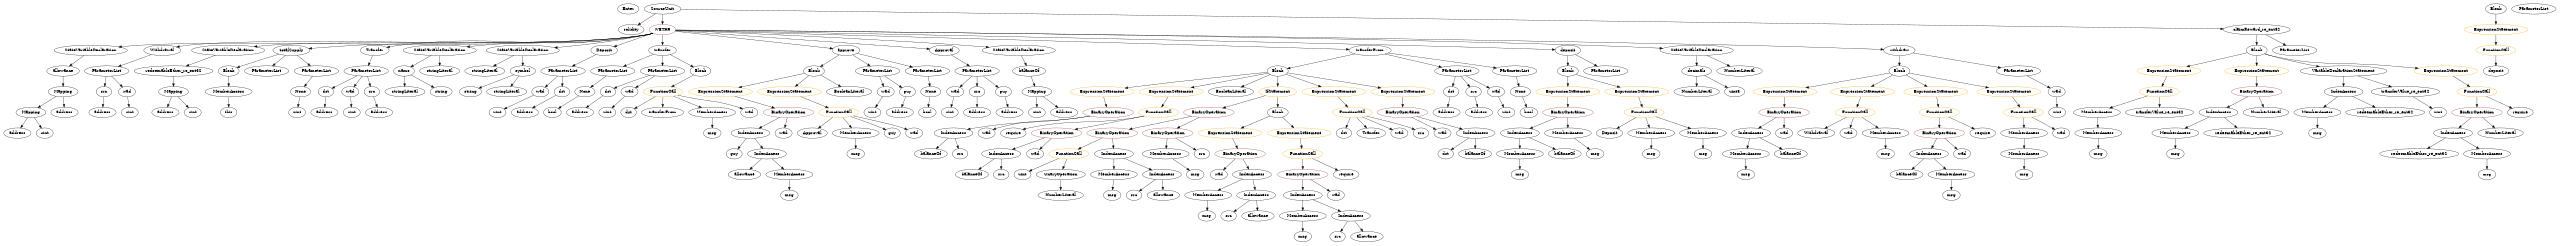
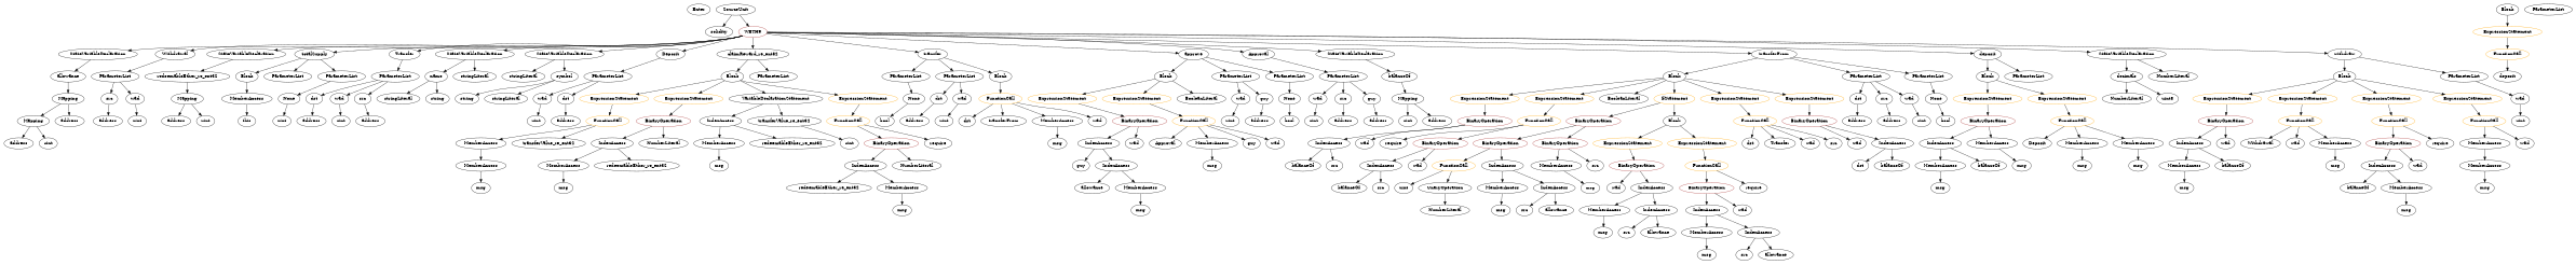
  strict digraph {
    node [color=black]
    Enter [height=0.5 width=0.83628 color=""]
    n2 [height=0.5 label=IndexAccess width=1.6402]
    n3 [height=0.5 label=guy width=0.75]
    n4 [height=0.5 label=IndexAccess width=1.6402]
    n5 [height=0.5 label=allowance width=1.3076]
    n6 [height=0.5 label=MemberAccess width=1.9174]
    n7 [height=0.5 label=msg width=0.75]
    n8 [height=0.5 label=wad width=0.75]
    n9 [height=0.5 label=uint width=0.75]
    n10 [height=0.5 label=msg width=0.75]
    n11 [height=0.5 label=IndexAccess width=1.6402]
    n12 [height=0.5 label=MemberAccess width=1.9174]
    n13 [height=0.5 label=balanceOf width=1.3491]
    n14 [height=0.5 label=msg width=0.75]
    n15 [color=brown height=0.5 label=BinaryOperation width=1.9867]
    n16 [height=0.5 label=IndexAccess width=1.6402]
    n17 [height=0.5 label=wad width=0.75]
    n18 [height=0.5 label=balanceOf width=1.3491]
    n19 [height=0.5 label=src width=0.75]
    n20 [height=0.5 label=StateVariableDeclaration width=2.8184]
    n21 [height=0.5 label=allowance width=1.3076]
    n22 [height=0.5 label=Mapping width=1.2105]
    n23 [height=0.5 label=Mapping width=1.2105]
    n24 [height=0.5 label=address width=1.0996]
    n25 [height=0.5 label=msg width=0.75]
    n26 [height=0.5 label=uint width=0.75]
    n27 [height=0.5 label=Withdrawal width=1.4739]
    n28 [height=0.5 label=ParameterList width=1.7095]
    n29 [height=0.5 label=src width=0.75]
    n30 [height=0.5 label=wad width=0.75]
    n31 [height=0.5 label=address width=1.0996]
    n32 [height=0.5 label=uint width=0.75]
    n33 [height=0.5 label=string width=0.864]
    n34 [height=0.5 label=redeemableEther_re_ent32 width=3.0263]
    n35 [height=0.5 label=Mapping width=1.2105]
    n36 [height=0.5 label=address width=1.0996]
    n37 [height=0.5 label=uint width=0.75]
    n38 [height=0.5 label=msg width=0.75]
    n39 [height=0.5 label=MemberAccess width=1.9174]
    n40 [color=brown height=0.5 label=BinaryOperation width=1.9867]
    n41 [color=orange height=0.5 label=FunctionCall width=1.6125]
    n42 [height=0.5 label=IndexAccess width=1.6402]
    n43 [height=0.5 label=uint width=0.75]
    n44 [height=0.5 label=UnaryOperation width=1.9452]
    n45 [height=0.5 label=IndexAccess width=1.6402]
    n46 [height=0.5 label=NumberLiteral width=1.765]
    n47 [height=0.5 label=src width=0.75]
    n48 [height=0.5 label=allowance width=1.3076]
    n49 [height=0.5 label=IndexAccess width=1.6402]
    n50 [height=0.5 label=MemberAccess width=1.9174]
    n51 [height=0.5 label=IndexAccess width=1.6402]
    n52 [height=0.5 label=msg width=0.75]
    n53 [height=0.5 label=src width=0.75]
    n54 [height=0.5 label=allowance width=1.3076]
    n55 [height=0.5 label=SourceUnit width=1.46]
    n56 [height=0.5 label=solidity width=1.0442]
    n57 [color=brown height=0.5 label=WETH9 width=1.1689]
    n58 [height=0.5 label=StateVariableDeclaration width=2.8184]
    n59 [height=0.5 label=totalSupply width=1.4739]
    n60 [height=0.5 label=Transfer width=1.1689]
    n61 [height=0.5 label=StateVariableDeclaration width=2.8184]
    n62 [height=0.5 label=StateVariableDeclaration width=2.8184]
    n63 [height=0.5 label=Deposit width=1.0996]
    n64 [height=0.5 label=claimReward_re_ent82 width=2.6659]
    n65 [height=0.5 label=transfer width=1.0719]
    n66 [height=0.5 label=approve width=1.1412]
    n67 [height=0.5 label=Approval width=1.266]
    n68 [height=0.5 label=StateVariableDeclaration width=2.8184]
    n69 [height=0.5 label=transferFrom width=1.6402]
    n70 [height=0.5 label=deposit width=1.0581]
    n71 [height=0.5 label=StateVariableDeclaration width=2.8184]
    n72 [height=0.5 label=withdraw width=1.2382]
    n73 [height=0.5 label=Block width=0.90558]
    n74 [height=0.5 label=ParameterList width=1.7095]
    n75 [height=0.5 label=ParameterList width=1.7095]
    n76 [height=0.5 label=ParameterList width=1.7095]
    n77 [height=0.5 label=name width=0.83628]
    n78 [height=0.5 label=stringLiteral width=1.5016]
    n79 [height=0.5 label=stringLiteral width=1.5016]
    n80 [height=0.5 label=symbol width=1.0581]
    n81 [height=0.5 label=ParameterList width=1.7095]
    n82 [height=0.5 label=Block width=0.90558]
    n83 [height=0.5 label=ParameterList width=1.7095]
    n84 [height=0.5 label=ParameterList width=1.7095]
    n85 [height=0.5 label=ParameterList width=1.7095]
    n86 [height=0.5 label=Block width=0.90558]
    n87 [height=0.5 label=Block width=0.90558]
    n88 [height=0.5 label=ParameterList width=1.7095]
    n89 [height=0.5 label=ParameterList width=1.7095]
    n90 [height=0.5 label=ParameterList width=1.7095]
    n91 [height=0.5 label=balanceOf width=1.3491]
    n92 [height=0.5 label=Block width=0.90558]
    n93 [height=0.5 label=ParameterList width=1.7095]
    n94 [height=0.5 label=ParameterList width=1.7095]
    n95 [height=0.5 label=Block width=0.90558]
    n96 [height=0.5 label=ParameterList width=1.7095]
    n97 [height=0.5 label=decimals width=1.1967]
    n98 [height=0.5 label=NumberLiteral width=1.765]
    n99 [height=0.5 label=Block width=0.90558]
    n100 [height=0.5 label=ParameterList width=1.7095]
    n101 [color=brown height=0.5 label=BinaryOperation width=1.9867]
    n102 [height=0.5 label=IndexAccess width=1.6402]
    n103 [height=0.5 label=wad width=0.75]
    n104 [height=0.5 label=balanceOf width=1.3491]
    n105 [height=0.5 label=MemberAccess width=1.9174]
    n106 [height=0.5 label=msg width=0.75]
    n107 [color=orange height=0.5 label=ExpressionStatement width=2.458]
    n108 [color=orange height=0.5 label=FunctionCall width=1.6125]
    n109 [height=0.5 label=MemberAccess width=1.9174]
    n110 [height=0.5 label=transferValue_re_ent32 width=2.6798]
    n111 [height=0.5 label=MemberAccess width=1.9174]
    n112 [color=orange height=0.5 label=ExpressionStatement width=2.458]
    n113 [color=orange height=0.5 label=ExpressionStatement width=2.458]
    n114 [height=0.5 label=BooleanLiteral width=1.7788]
    n115 [color=orange height=0.5 label=IfStatement width=1.4739]
    n116 [color=orange height=0.5 label=ExpressionStatement width=2.458]
    n117 [color=orange height=0.5 label=ExpressionStatement width=2.458]
    n118 [color=orange height=0.5 label=FunctionCall width=1.6125]
    n119 [color=brown height=0.5 label=BinaryOperation width=1.9867]
    n120 [height=0.5 label=Block width=0.90558]
    n121 [color=orange height=0.5 label=FunctionCall width=1.6125]
    n122 [color=brown height=0.5 label=BinaryOperation width=1.9867]
    n123 [height=0.5 label=require width=1.0026]
    n124 [color=brown height=0.5 label=BinaryOperation width=1.9867]
    n125 [color=brown height=0.5 label=BinaryOperation width=1.9867]
    n126 [color=orange height=0.5 label=ExpressionStatement width=2.458]
    n127 [color=orange height=0.5 label=ExpressionStatement width=2.458]
    n128 [height=0.5 label=dst width=0.75]
    n129 [height=0.5 label=Transfer width=1.1689]
    n130 [height=0.5 label=wad width=0.75]
    n131 [height=0.5 label=src width=0.75]
    n132 [height=0.5 label=wad width=0.75]
    n133 [height=0.5 label=IndexAccess width=1.6402]
    n134 [height=0.5 label=Mapping width=1.2105]
    n135 [height=0.5 label=uint width=0.75]
    n136 [height=0.5 label=address width=1.0996]
    n137 [color=orange height=0.5 label=ExpressionStatement width=2.458]
    n138 [color=brown height=0.5 label=BinaryOperation width=1.9867]
    n139 [height=0.5 label=wad width=0.75]
    n140 [height=0.5 label=None width=0.85014]
    n141 [height=0.5 label=uint width=0.75]
    n142 [height=0.5 label=msg width=0.75]
    n143 [color=brown height=0.5 label=BinaryOperation width=1.9867]
    n144 [height=0.5 label=IndexAccess width=1.6402]
    n145 [height=0.5 label=MemberAccess width=1.9174]
    n146 [height=0.5 label=MemberAccess width=1.9174]
    n147 [height=0.5 label=balanceOf width=1.3491]
    n148 [height=0.5 label=msg width=0.75]
    n149 [height=0.5 label=msg width=0.75]
    n150 [height=0.5 label=MemberAccess width=1.9174]
    n151 [height=0.5 label=this width=0.75]
    n152 [height=0.5 label=msg width=0.75]
    n153 [height=0.5 label=address width=1.0996]
    n154 [height=0.5 label=uint width=0.75]
    n155 [height=0.5 label=wad width=0.75]
    n156 [height=0.5 label=msg width=0.75]
    n157 [height=0.5 label=Approval width=1.266]
    n158 [color=orange height=0.5 label=ExpressionStatement width=2.458]
    n159 [color=brown height=0.5 label=BinaryOperation width=1.9867]
    n160 [height=0.5 label=wad width=0.75]
    n161 [height=0.5 label=dst width=0.75]
    n162 [height=0.5 label=address width=1.0996]
    n163 [color=orange height=0.5 label=ExpressionStatement width=2.458]
    n164 [color=orange height=0.5 label=FunctionCall width=1.6125]
    n165 [height=0.5 label=MemberAccess width=1.9174]
    n166 [height=0.5 label=guy width=0.75]
    n167 [height=0.5 label=wad width=0.75]
    n168 [height=0.5 label=msg width=0.75]
    n169 [height=0.5 label=address width=1.0996]
    n170 [height=0.5 label=msg width=0.75]
    n171 [height=0.5 label=None width=0.85014]
    n172 [height=0.5 label=bool width=0.76697]
    n173 [height=0.5 label=wad width=0.75]
    n174 [height=0.5 label=uint width=0.75]
    n175 [color=orange height=0.5 label=FunctionCall width=1.6125]
    n176 [color=brown height=0.5 label=BinaryOperation width=1.9867]
    n177 [height=0.5 label=require width=1.0026]
    n178 [height=0.5 label=wad width=0.75]
    n179 [color=orange height=0.5 label=ExpressionStatement width=2.458]
    n180 [height=0.5 label=dst width=0.75]
    n181 [height=0.5 label=wad width=0.75]
    n182 [height=0.5 label=src width=0.75]
    n183 [height=0.5 label=address width=1.0996]
    n184 [height=0.5 label=redeemableEther_re_ent32 width=3.0263]
    n185 [height=0.5 label=stringLiteral width=1.5016]
    n186 [height=0.5 label=string width=0.864]
    n187 [height=0.5 label=dst width=0.75]
    n188 [height=0.5 label=Deposit width=1.0996]
    n189 [height=0.5 label=MemberAccess width=1.9174]
    n190 [height=0.5 label=msg width=0.75]
    n191 [height=0.5 label=IndexAccess width=1.6402]
    n192 [height=0.5 label=wad width=0.75]
    n193 [height=0.5 label=balanceOf width=1.3491]
    n194 [height=0.5 label=src width=0.75]
    n195 [height=0.5 label=src width=0.75]
    n196 [height=0.5 label=uint width=0.75]
    n197 [height=0.5 label=BooleanLiteral width=1.7788]
    n198 [height=0.5 label=MemberAccess width=1.9174]
    n199 [height=0.5 label=src width=0.75]
    n200 [height=0.5 label=msg width=0.75]
    n201 [color=orange height=0.5 label=FunctionCall width=1.6125]
    n202 [height=0.5 label=dst width=0.75]
    n203 [height=0.5 label=transferFrom width=1.6402]
    n204 [height=0.5 label=MemberAccess width=1.9174]
    n205 [height=0.5 label=wad width=0.75]
    n206 [height=0.5 label=dst width=0.75]
    n207 [height=0.5 label=wad width=0.75]
    n208 [height=0.5 label=address width=1.0996]
    n209 [height=0.5 label=uint width=0.75]
    n210 [height=0.5 label=guy width=0.75]
    n211 [height=0.5 label=address width=1.0996]
    n212 [height=0.5 label=IndexAccess width=1.6402]
    n213 [height=0.5 label=MemberAccess width=1.9174]
    n214 [height=0.5 label=redeemableEther_re_ent32 width=3.0263]
    n215 [height=0.5 label=msg width=0.75]
    n216 [height=0.5 label=wad width=0.75]
    n217 [height=0.5 label=uint width=0.75]
    n218 [height=0.5 label=IndexAccess width=1.6402]
    n219 [height=0.5 label=MemberAccess width=1.9174]
    n220 [height=0.5 label=msg width=0.75]
    n221 [height=0.5 label=Block width=0.90558]
    n222 [color=orange height=0.5 label=ExpressionStatement width=2.458]
    n223 [color=orange height=0.5 label=FunctionCall width=1.6125]
    n224 [height=0.5 label=deposit width=1.0581]
    n225 [height=0.5 label=NumberLiteral width=1.765]
    n226 [height=0.5 label=uint8 width=0.7947]
    n227 [height=0.5 label=address width=1.0996]
    n228 [height=0.5 label=MemberAccess width=1.9174]
    n229 [height=0.5 label=MemberAccess width=1.9174]
    n230 [color=orange height=0.5 label=ExpressionStatement width=2.458]
    n231 [color=orange height=0.5 label=FunctionCall width=1.6125]
    n232 [height=0.5 label=Withdrawal width=1.4739]
    n233 [height=0.5 label=wad width=0.75]
    n234 [height=0.5 label=MemberAccess width=1.9174]
    n235 [color=brown height=0.5 label=BinaryOperation width=1.9867]
    n236 [height=0.5 label=IndexAccess width=1.6402]
    n237 [color=orange height=0.5 label=ExpressionStatement width=2.458]
    n238 [color=brown height=0.5 label=BinaryOperation width=1.9867]
    n239 [height=0.5 label=IndexAccess width=1.6402]
    n240 [height=0.5 label=NumberLiteral width=1.765]
    n241 [height=0.5 label=redeemableEther_re_ent32 width=3.0263]
    n242 [color=orange height=0.5 label=FunctionCall width=1.6125]
    n243 [height=0.5 label=require width=1.0026]
    n244 [color=orange height=0.5 label=ExpressionStatement width=2.458]
    n245 [color=orange height=0.5 label=ExpressionStatement width=2.458]
    n246 [color=orange height=0.5 label=FunctionCall width=1.6125]
    n247 [height=0.5 label=wad width=0.75]
    n248 [height=0.5 label=src width=0.75]
    n249 [height=0.5 label=address width=1.0996]
    n250 [height=0.5 label=VariableDeclarationStatement width=3.3174]
    n251 [height=0.5 label=transferValue_re_ent32 width=2.6798]
    n252 [height=0.5 label=uint width=0.75]
    n253 [color=orange height=0.5 label=ExpressionStatement width=2.458]
    n254 [color=orange height=0.5 label=FunctionCall width=1.6125]
    n255 [height=0.5 label=MemberAccess width=1.9174]
    n256 [height=0.5 label=MemberAccess width=1.9174]
    n257 [height=0.5 label=msg width=0.75]
    n258 [height=0.5 label=bool width=0.76697]
    n259 [height=0.5 label=src width=0.75]
    n260 [height=0.5 label=address width=1.0996]
    n261 [color=brown height=0.5 label=BinaryOperation width=1.9867]
    n262 [height=0.5 label=NumberLiteral width=1.765]
    n263 [height=0.5 label=None width=0.85014]
    n264 [height=0.5 label=guy width=0.75]
    n265 [height=0.5 label=address width=1.0996]
    n266 [height=0.5 label=MemberAccess width=1.9174]
    n267 [height=0.5 label=IndexAccess width=1.6402]
    n268 [height=0.5 label=allowance width=1.3076]
    n269 [color=orange height=0.5 label=ExpressionStatement width=2.458]
    n270 [color=orange height=0.5 label=FunctionCall width=1.6125]
    n271 [height=0.5 label=require width=1.0026]
    n272 [height=0.5 label=bool width=0.76697]
    n273 [height=0.5 label=stringLiteral width=1.5016]
    n274 [height=0.5 label=wad width=0.75]
    n275 [height=0.5 label=dst width=0.75]
    n276 [height=0.5 label=uint width=0.75]
    n277 [height=0.5 label=balanceOf width=1.3491]
    n278 [height=0.5 label=wad width=0.75]
    n279 [height=0.5 label=None width=0.85014]
    n280 [height=0.5 label=ParameterList width=1.7095]
    n2 -> n3
    n2 -> n4
    n4 -> n5
    n4 -> n6
    n6 -> n7
    n8 -> n9
    n11 -> n12
    n11 -> n13
    n12 -> n14
    n15 -> n16
    n15 -> n17
    n16 -> n18
    n16 -> n19
    n20 -> n21
    n21 -> n22
    n22 -> n23
    n22 -> n24
    n23 -> n153
    n23 -> n196
    n27 -> n28
    n28 -> n29
    n28 -> n30
    n29 -> n31
    n30 -> n32
    n34 -> n35
    n35 -> n36
    n35 -> n37
    n39 -> n25
    n40 -> n41
    n40 -> n42
    n41 -> n43
    n41 -> n44
    n42 -> n39
    n42 -> n45
    n44 -> n46
    n45 -> n47
    n45 -> n48
    n49 -> n50
    n49 -> n51
    n50 -> n52
    n51 -> n53
    n51 -> n54
    n55 -> n56
    n55 -> n57
    n57 -> n20
    n57 -> n27
    n57 -> n58
    n57 -> n59
    n57 -> n60
    n57 -> n61
    n57 -> n62
    n57 -> n63
-   n55 -> n64
+   n57 -> n64
    n57 -> n65
    n57 -> n66
    n57 -> n67
    n57 -> n68
    n57 -> n69
    n57 -> n70
    n57 -> n71
    n57 -> n72
    n58 -> n34
    n59 -> n73
    n59 -> n74
    n59 -> n75
    n60 -> n76
    n61 -> n77
    n61 -> n78
    n62 -> n79
    n62 -> n80
    n63 -> n81
    n64 -> n82
    n64 -> n83
    n65 -> n84
    n65 -> n85
    n65 -> n86
    n66 -> n87
    n66 -> n88
    n66 -> n89
    n67 -> n90
    n68 -> n91
    n69 -> n92
    n69 -> n93
    n69 -> n94
    n70 -> n95
    n70 -> n96
    n71 -> n97
    n71 -> n98
    n72 -> n99
    n72 -> n100
    n73 -> n150
    n75 -> n140
    n76 -> n180
    n76 -> n181
    n76 -> n182
    n77 -> n185
    n77 -> n186
    n80 -> n33
    n80 -> n273
    n81 -> n274
    n81 -> n275
    n82 -> n107
    n82 -> n237
    n82 -> n250
    n82 -> n269
    n84 -> n171
    n85 -> n206
    n85 -> n207
    n86 -> n201
    n87 -> n158
    n87 -> n163
    n87 -> n197
    n88 -> n8
    n88 -> n210
    n89 -> n279
    n90 -> n216
    n90 -> n248
    n90 -> n264
    n91 -> n134
    n92 -> n112
    n92 -> n113
    n92 -> n114
    n92 -> n115
    n92 -> n116
    n92 -> n117
    n93 -> n161
    n93 -> n259
    n93 -> n278
    n94 -> n263
    n95 -> n179
    n95 -> n253
    n97 -> n225
    n97 -> n226
    n99 -> n137
    n99 -> n230
    n99 -> n244
    n99 -> n245
    n100 -> n173
    n101 -> n102
    n101 -> n103
    n102 -> n104
    n102 -> n105
    n105 -> n106
    n107 -> n108
    n108 -> n109
    n108 -> n110
    n109 -> n111
    n111 -> n38
    n112 -> n15
    n113 -> n118
    n115 -> n119
    n115 -> n120
    n116 -> n121
    n117 -> n122
    n118 -> n123
    n118 -> n124
    n119 -> n40
    n119 -> n125
    n120 -> n126
    n120 -> n127
    n121 -> n128
    n121 -> n129
    n121 -> n130
    n121 -> n131
    n122 -> n132
    n122 -> n133
    n124 -> n191
    n124 -> n192
    n125 -> n198
    n125 -> n199
    n126 -> n235
    n127 -> n175
    n133 -> n187
    n133 -> n277
    n134 -> n135
    n134 -> n136
    n137 -> n138
    n138 -> n11
    n138 -> n139
    n140 -> n141
    n143 -> n144
    n143 -> n145
    n144 -> n146
    n144 -> n147
    n145 -> n148
    n146 -> n149
    n150 -> n151
    n158 -> n159
    n159 -> n2
    n159 -> n160
    n161 -> n162
    n163 -> n164
    n164 -> n157
    n164 -> n165
    n164 -> n166
    n164 -> n167
    n165 -> n168
    n171 -> n172
    n173 -> n174
    n175 -> n176
    n175 -> n177
    n176 -> n49
    n176 -> n178
    n179 -> n143
    n180 -> n169
    n181 -> n26
    n182 -> n183
    n189 -> n190
    n191 -> n193
    n191 -> n194
    n198 -> n200
    n201 -> n202
    n201 -> n203
    n201 -> n204
    n201 -> n205
    n204 -> n10
    n206 -> n208
    n207 -> n209
    n210 -> n211
    n212 -> n213
    n212 -> n214
    n213 -> n215
    n216 -> n217
    n218 -> n184
    n218 -> n219
    n219 -> n220
    n221 -> n222
    n222 -> n223
    n223 -> n224
    n228 -> n229
    n229 -> n152
    n230 -> n231
    n231 -> n232
    n231 -> n233
    n231 -> n234
    n234 -> n156
    n235 -> n155
    n235 -> n236
    n236 -> n266
    n236 -> n267
    n237 -> n238
    n238 -> n239
    n238 -> n240
    n239 -> n189
    n239 -> n241
    n242 -> n101
    n242 -> n243
    n244 -> n242
    n245 -> n246
    n246 -> n228
    n246 -> n247
    n248 -> n249
    n250 -> n212
    n250 -> n251
    n251 -> n252
    n253 -> n254
    n254 -> n188
    n254 -> n255
    n254 -> n256
    n255 -> n257
    n256 -> n170
    n259 -> n260
    n261 -> n218
    n261 -> n262
    n263 -> n258
    n264 -> n265
    n266 -> n142
    n267 -> n195
    n267 -> n268
    n269 -> n270
    n270 -> n261
    n270 -> n271
    n274 -> n276
    n275 -> n227
    n278 -> n154
    n279 -> n272
  }
